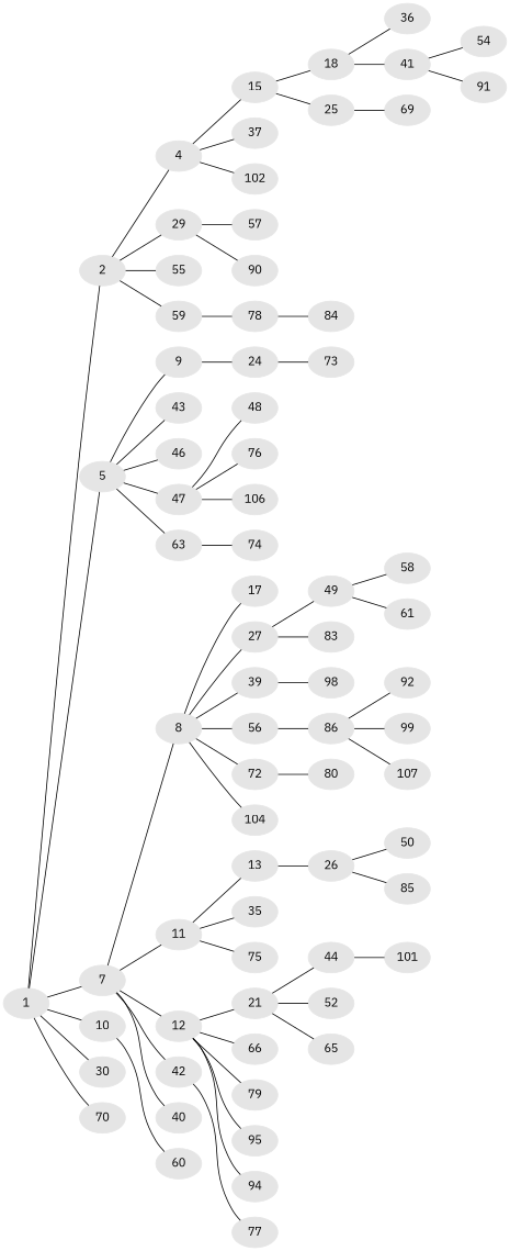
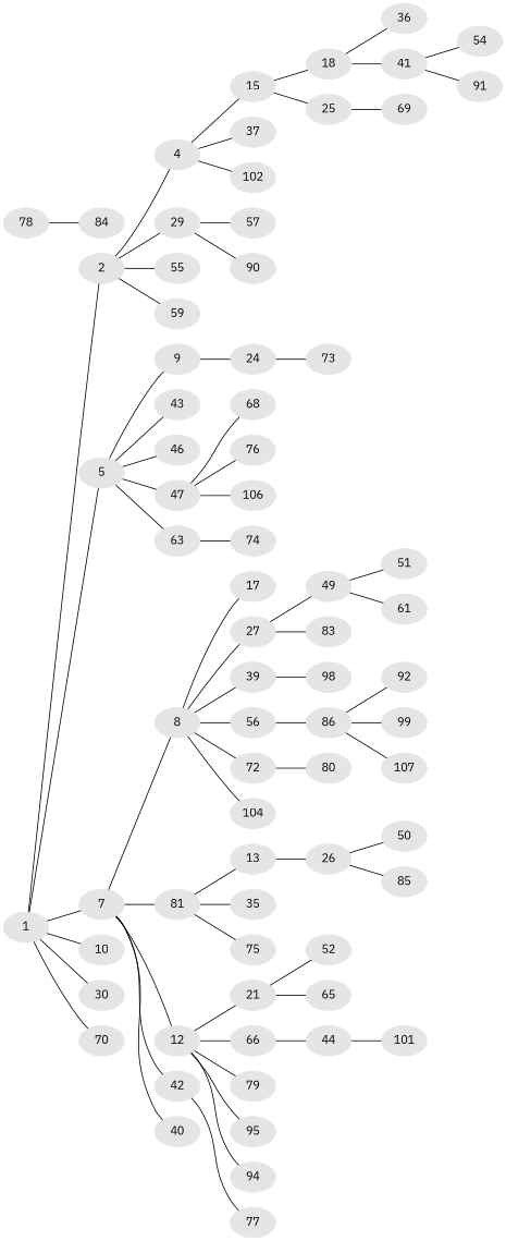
  graph {
    fontname="IBM Plex Sans"
    rankdir=LR
    node [color=gray90 fontname="IBM Plex Sans" style=filled]
    edge [fontname="IBM Plex Sans"]
    1 [super="+3"]
    2
    5 [super="+6"]
    7 [super="+16"]
    10
    30
    70 [super="+71"]
    4 [super="+14"]
    29 [super="+32"]
    55 [super="+87"]
    59 [super="+67"]
    9
    43
    46
    47 [super="+48"]
    63
    8 [super="+20"]
-   11 [super="+64"]
+   11 [super="+64" label=81]
    12 [super="+28"]
    n20 [label=42 super="+58"]
    40
-   60
    15 [super="+19"]
    37
    102
    57
    90
    78
    18 [super="+95"]
    25 [super="+34"]
    24 [super="+108"]
-   68 [super="+88" label=48]
+   68 [super="+88"]
    76
    106
    74
    17
    27 [super="+42"]
    39
    56
    72
    104
    13 [super="+53"]
    35 [super="+38"]
    75
    21 [super="+23"]
    66
    79
    n48 [label=95]
    94
    77 [super="+97"]
    49
    83
    98
    86 [super="+89"]
    80
    73
    26 [super="+96"]
    44 [super="+62"]
    52
    65
    50
    85
    36 [super="+82"]
    41 [super="+45"]
    69
    54
    91
    101
-   51 [super="+81" label=58]
+   51 [super="+81"]
    61 [super="+100"]
    92 [super="+103"]
    99
    107
    84 [super="+105"]
    1 -- 2
    1 -- 5
    1 -- 7
    1 -- 10
    1 -- 30
    1 -- 70
    2 -- 4
    2 -- 29
    2 -- 55
    2 -- 59
    5 -- 9
    5 -- 43
    5 -- 46
    5 -- 47
    5 -- 63
    7 -- 8
    7 -- 11
    7 -- 12
    7 -- n20
    7 -- 40
-   10 -- 60
    4 -- 15
    4 -- 37
    4 -- 102
    29 -- 57
    29 -- 90
-   59 -- 78
    9 -- 24
    47 -- 68
    47 -- 76
    47 -- 106
    63 -- 74
    8 -- 17
    8 -- 27
    8 -- 39
    8 -- 56
    8 -- 72
    8 -- 104
    11 -- 13
    11 -- 35
    11 -- 75
    12 -- 21
    12 -- 66
    12 -- 79
    12 -- n48
    12 -- 94
    n20 -- 77
    15 -- 18
    15 -- 25
    78 -- 84
    18 -- 36
    18 -- 41
    25 -- 69
    24 -- 73
    27 -- 49
    27 -- 83
    39 -- 98
    56 -- 86
    72 -- 80
    13 -- 26
-   21 -- 44
+   66 -- 44
    21 -- 52
    21 -- 65
    49 -- 51
    49 -- 61
    86 -- 92
    86 -- 99
    86 -- 107
    26 -- 50
    26 -- 85
    44 -- 101
    41 -- 54
    41 -- 91
  }
